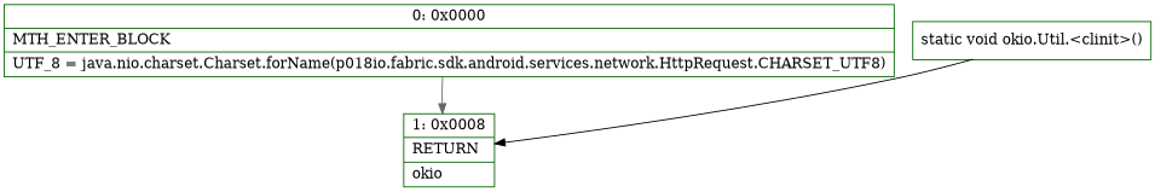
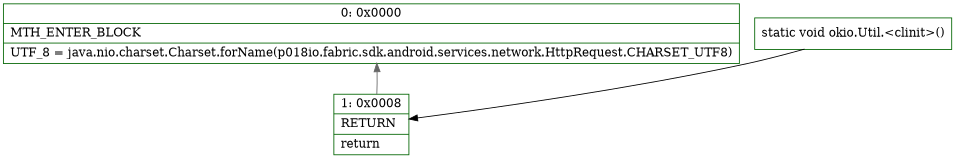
  digraph {
    node [color=darkgreen shape=record]
    n1 [label="{0\:\ 0x0000|MTH_ENTER_BLOCK\l|UTF_8 = java.nio.charset.Charset.forName(p018io.fabric.sdk.android.services.network.HttpRequest.CHARSET_UTF8)\l}"]
-   n2 [label="{1\:\ 0x0008|RETURN\l|okio\l}"]
+   n2 [label="{1\:\ 0x0008|RETURN\l|return\l}"]
    n3 [label="{static void okio.Util.\<clinit\>() }"]
-   n1 -> n2 [color=gray40]
+   n2 -> n1 [color=gray40]
    n3 -> n2 [color=black]
  }
